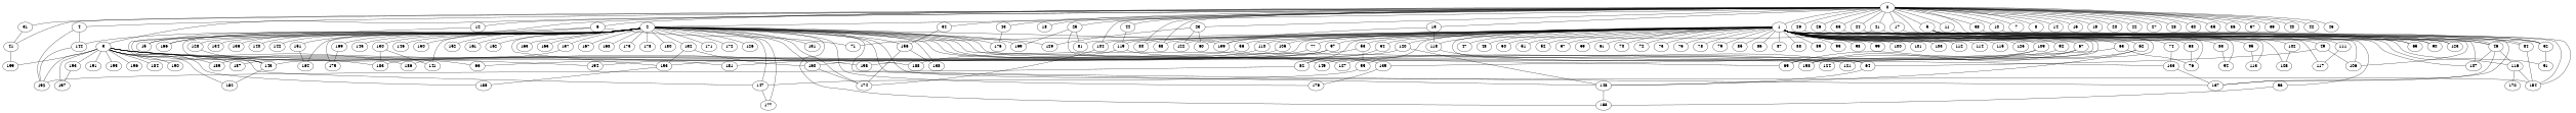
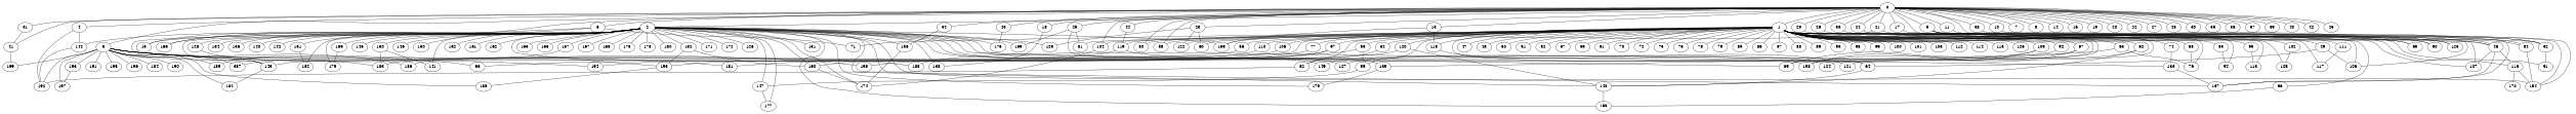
  graph {
    0
    1
    2
    3
    4
    5
    6
    7
    8
    10
    11
-   12
    13
    14
    15
    16
    17
    18
    19
    20
    21
    22
    23
    24
    25
    26
    27
    28
    29
    30
    31
    32
    33
    34
    35
    36
    37
    38
    39
    40
    41
    42
    43
    44
    45
    46
    80
    58
    104
    47
    48
    49
    50
    51
    52
    53
    54
    55
    56
    57
    59
    60
    61
    62
    63
    64
    65
    66
    67
    68
    69
    70
    71
    72
    73
    74
    75
    76
    77
    78
    79
    81
    82
    83
    84
    85
    86
    87
    88
    89
    90
    91
    92
    93
    94
    95
    96
    97
    98
    99
    100
    101
    102
    103
    105
    106
    107
    108
    109
    110
    111
    112
    113
    114
    115
    116
    117
    118
    119
    120
    121
    122
    123
    124
    125
    128
    130
    131
    132
    133
    134
    129
    136
    137
    138
    139
    140
    141
    142
    143
    144
    145
    146
    147
    148
    149
    150
    151
    152
    153
    154
    155
    156
    157
    158
    159
    160
    161
    162
    163
    164
    165
    166
    167
    168
    169
    135
    172
    173
    174
    175
    176
    177
    178
    179
    180
    171
    126
    127
    192
    194
    195
    196
    197
    198
    193
    199
    181
    182
    183
    184
    185
    186
-   187
+   187 [label=387]
    188
    189
    190
    191
    170
    0 -- 1
    0 -- 2
    0 -- 3
    0 -- 4
    0 -- 5
    0 -- 6
    0 -- 7
    0 -- 8
    0 -- 10
    0 -- 11
-   0 -- 12
    0 -- 13
    0 -- 14
    0 -- 15
    0 -- 16
    0 -- 17
    0 -- 18
    0 -- 19
    0 -- 20
    0 -- 21
    0 -- 22
    0 -- 23
    0 -- 24
    0 -- 25
    0 -- 26
    0 -- 27
    0 -- 28
    0 -- 29
    0 -- 30
    0 -- 31
    0 -- 32
    0 -- 33
    0 -- 34
    0 -- 35
    0 -- 36
    0 -- 37
    0 -- 38
    0 -- 39
    0 -- 40
    0 -- 41
    0 -- 42
    0 -- 43
    0 -- 44
    0 -- 45
    0 -- 46
    0 -- 80
    0 -- 58
    0 -- 104
    1 -- 80
    1 -- 58
    1 -- 104
    1 -- 47
    1 -- 48
    1 -- 49
    1 -- 50
    1 -- 51
    1 -- 52
    1 -- 53
    1 -- 54
    1 -- 55
    1 -- 56
    1 -- 57
    1 -- 59
    1 -- 60
    1 -- 61
    1 -- 62
    1 -- 63
    1 -- 64
    1 -- 65
    1 -- 66
    1 -- 67
    1 -- 68
    1 -- 69
    1 -- 70
    1 -- 71
    1 -- 72
    1 -- 73
    1 -- 74
    1 -- 75
    1 -- 76
    1 -- 77
    1 -- 78
    1 -- 79
    1 -- 81
    1 -- 82
    1 -- 83
    1 -- 84
    1 -- 85
    1 -- 86
    1 -- 87
    1 -- 88
    1 -- 89
    1 -- 90
    1 -- 91
    1 -- 92
    1 -- 93
    1 -- 94
    1 -- 95
    1 -- 96
    1 -- 97
    1 -- 98
    1 -- 99
    1 -- 100
    1 -- 101
    1 -- 102
    1 -- 103
    1 -- 105
    1 -- 106
    1 -- 107
    1 -- 108
    1 -- 109
    1 -- 110
    1 -- 111
    1 -- 112
    1 -- 113
    1 -- 114
    1 -- 115
    1 -- 116
    1 -- 117
    1 -- 118
    1 -- 119
    1 -- 120
    1 -- 121
    1 -- 122
    1 -- 123
    1 -- 124
    1 -- 125
    2 -- 15
    2 -- 69
    2 -- 128
    2 -- 130
    2 -- 131
    2 -- 132
    2 -- 133
    2 -- 134
    2 -- 129
    2 -- 136
    2 -- 137
    2 -- 138
    2 -- 139
    2 -- 140
    2 -- 141
    2 -- 142
    2 -- 143
    2 -- 144
    2 -- 145
    2 -- 146
    2 -- 147
    2 -- 148
    2 -- 149
    2 -- 150
    2 -- 151
    2 -- 152
    2 -- 153
    2 -- 154
    2 -- 155
    2 -- 156
    2 -- 157
    2 -- 158
    2 -- 159
    2 -- 160
    2 -- 161
    2 -- 162
    2 -- 163
    2 -- 164
    2 -- 165
    2 -- 166
    2 -- 167
    2 -- 168
    2 -- 169
    2 -- 135
    2 -- 172
    2 -- 173
    2 -- 174
    2 -- 175
    2 -- 176
    2 -- 177
    2 -- 178
    2 -- 179
    2 -- 180
    2 -- 171
    2 -- 126
    2 -- 127
    3 -- 66
    3 -- 192
    3 -- 194
    3 -- 195
    3 -- 196
    3 -- 197
    3 -- 198
    3 -- 193
    3 -- 199
    3 -- 181
    3 -- 182
    3 -- 183
    3 -- 184
    3 -- 185
    3 -- 186
    3 -- 187
    3 -- 188
    3 -- 189
    3 -- 190
    3 -- 191
    4 -- 144
    4 -- 192
    5 -- 32
    5 -- 46
    5 -- 84
    5 -- 137
    6 -- 71
    6 -- 143
    6 -- 166
    10 -- 154
    11 -- 32
-   12 -- 147
    13 -- 118
    13 -- 139
    17 -- 107
-   156 -- 138
+   18 -- 138
    21 -- 46
    21 -- 139
    23 -- 60
    23 -- 122
    23 -- 129
    24 -- 106
    25 -- 64
    25 -- 81
    25 -- 159
    26 -- 90
    29 -- 65
    31 -- 41
    32 -- 91
    33 -- 123
    34 -- 156
    38 -- 154
    41 -- 199
    43 -- 176
    44 -- 119
    46 -- 107
    46 -- 116
    46 -- 137
    104 -- 174
    49 -- 64
    49 -- 106
    53 -- 55
    53 -- 181
    54 -- 82
    55 -- 147
    56 -- 143
    62 -- 148
    62 -- 158
    63 -- 76
    63 -- 135
    64 -- 148
    67 -- 69
    67 -- 127
    68 -- 76
    74 -- 133
    77 -- 194
    82 -- 192
    83 -- 94
    84 -- 154
    92 -- 149
    95 -- 113
    96 -- 155
    97 -- 153
    97 -- 160
    102 -- 108
    105 -- 186
    109 -- 158
    109 -- 188
    110 -- 183
    111 -- 117
    116 -- 154
    116 -- 170
    118 -- 121
    119 -- 124
    119 -- 187
    120 -- 148
    120 -- 198
    128 -- 143
    130 -- 141
    130 -- 183
    132 -- 153
    132 -- 160
    133 -- 137
    143 -- 182
    144 -- 192
    147 -- 177
    148 -- 155
    151 -- 164
    153 -- 185
    156 -- 174
    157 -- 189
    160 -- 174
    169 -- 175
    135 -- 179
    193 -- 197
  }
